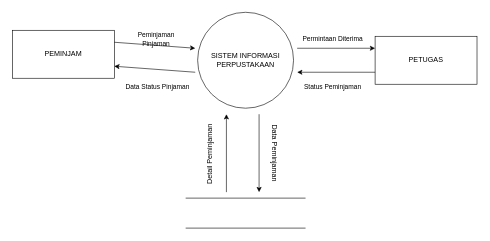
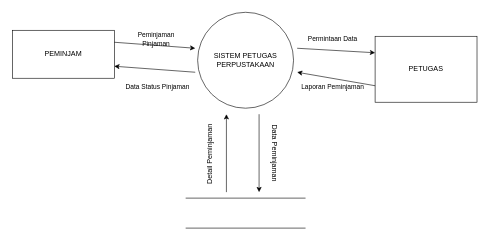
  <mxCell id="0" />
  <mxCell id="1" parent="0" />
- <mxCell id="2" value="SISTEM INFORMASI PERPUSTAKAAN" style="ellipse;whiteSpace=wrap;html=1;aspect=fixed;" vertex="1" parent="1"><mxGeometry x="329" y="20" width="160" height="160" as="geometry" /></mxCell>
+ <mxCell id="2" value="SISTEM PETUGAS PERPUSTAKAAN" style="ellipse;whiteSpace=wrap;html=1;aspect=fixed;" vertex="1" parent="1"><mxGeometry x="329" y="20" width="160" height="160" as="geometry" /></mxCell>
  <mxCell id="3" value="PEMINJAM" style="rounded=0;whiteSpace=wrap;html=1;" vertex="1" parent="1"><mxGeometry x="20" y="50" width="170" height="80" as="geometry" /></mxCell>
- <mxCell id="4" value="PETUGAS" style="rounded=0;whiteSpace=wrap;html=1;" vertex="1" parent="1"><mxGeometry x="625" y="60" width="170" height="80" as="geometry" /></mxCell>
+ <mxCell id="4" value="PETUGAS" style="rounded=0;whiteSpace=wrap;html=1;" vertex="1" parent="1"><mxGeometry x="625" y="60" width="170" height="110" as="geometry" /></mxCell>
  <mxCell id="5" value="" style="endArrow=classic;html=1;rounded=0;exitX=1;exitY=0.25;exitDx=0;exitDy=0;" edge="1" parent="1" source="3"><mxGeometry width="50" height="50" relative="1" as="geometry"><mxPoint x="375" y="280" as="sourcePoint" /><mxPoint x="325" y="80" as="targetPoint" /></mxGeometry></mxCell>
  <mxCell id="6" value="" style="endArrow=classic;html=1;rounded=0;entryX=0;entryY=0.25;entryDx=0;entryDy=0;" edge="1" parent="1" target="4"><mxGeometry width="50" height="50" relative="1" as="geometry"><mxPoint x="495" y="80" as="sourcePoint" /><mxPoint x="335" y="90" as="targetPoint" /></mxGeometry></mxCell>
  <mxCell id="7" value="&lt;font style=&quot;font-size: 11px;&quot;&gt;Peminjaman Pinjaman&lt;/font&gt;" style="text;html=1;align=center;verticalAlign=middle;whiteSpace=wrap;rounded=0;" vertex="1" parent="1"><mxGeometry x="205" y="50" width="110" height="30" as="geometry" /></mxCell>
- <mxCell id="8" value="&lt;font style=&quot;font-size: 11px;&quot;&gt;Permintaan Diterima&lt;/font&gt;" style="text;html=1;align=center;verticalAlign=middle;whiteSpace=wrap;rounded=0;" vertex="1" parent="1"><mxGeometry x="494" y="50" width="121" height="30" as="geometry" /></mxCell>
+ <mxCell id="8" value="&lt;font style=&quot;font-size: 11px;&quot;&gt;Permintaan Data&lt;/font&gt;" style="text;html=1;align=center;verticalAlign=middle;whiteSpace=wrap;rounded=0;" vertex="1" parent="1"><mxGeometry x="494" y="50" width="121" height="30" as="geometry" /></mxCell>
  <mxCell id="9" value="" style="endArrow=classic;html=1;rounded=0;entryX=1;entryY=0.75;entryDx=0;entryDy=0;" edge="1" parent="1" target="3"><mxGeometry width="50" height="50" relative="1" as="geometry"><mxPoint x="325" y="120" as="sourcePoint" /><mxPoint x="335" y="90" as="targetPoint" /></mxGeometry></mxCell>
  <mxCell id="10" value="" style="endArrow=classic;html=1;rounded=0;exitX=0;exitY=0.75;exitDx=0;exitDy=0;" edge="1" parent="1" source="4"><mxGeometry width="50" height="50" relative="1" as="geometry"><mxPoint x="335" y="130" as="sourcePoint" /><mxPoint x="495" y="120" as="targetPoint" /></mxGeometry></mxCell>
- <mxCell id="11" value="&lt;font style=&quot;font-size: 11px;&quot;&gt;Status Peminjaman&lt;/font&gt;" style="text;html=1;align=center;verticalAlign=middle;whiteSpace=wrap;rounded=0;" vertex="1" parent="1"><mxGeometry x="497.88" y="130" width="113.25" height="30" as="geometry" /></mxCell>
+ <mxCell id="11" value="&lt;font style=&quot;font-size: 11px;&quot;&gt;Laporan Peminjaman&lt;/font&gt;" style="text;html=1;align=center;verticalAlign=middle;whiteSpace=wrap;rounded=0;" vertex="1" parent="1"><mxGeometry x="497.88" y="130" width="113.25" height="30" as="geometry" /></mxCell>
  <mxCell id="12" value="&lt;font style=&quot;font-size: 11px;&quot;&gt;Data Status Pinjaman&lt;/font&gt;" style="text;html=1;align=center;verticalAlign=middle;whiteSpace=wrap;rounded=0;" vertex="1" parent="1"><mxGeometry x="205" y="130" width="115" height="30" as="geometry" /></mxCell>
  <mxCell id="13" value="" style="endArrow=none;html=1;rounded=0;" edge="1" parent="1"><mxGeometry width="50" height="50" relative="1" as="geometry"><mxPoint x="309" y="330" as="sourcePoint" /><mxPoint x="509" y="330" as="targetPoint" /></mxGeometry></mxCell>
  <mxCell id="14" value="" style="endArrow=none;html=1;rounded=0;" edge="1" parent="1"><mxGeometry width="50" height="50" relative="1" as="geometry"><mxPoint x="309" y="380" as="sourcePoint" /><mxPoint x="509" y="380" as="targetPoint" /></mxGeometry></mxCell>
  <mxCell id="15" value="" style="endArrow=classic;html=1;rounded=0;" edge="1" parent="1"><mxGeometry width="50" height="50" relative="1" as="geometry"><mxPoint x="431.5" y="190" as="sourcePoint" /><mxPoint x="431.5" y="320" as="targetPoint" /></mxGeometry></mxCell>
  <mxCell id="16" value="" style="endArrow=classic;html=1;rounded=0;" edge="1" parent="1"><mxGeometry width="50" height="50" relative="1" as="geometry"><mxPoint x="377" y="320" as="sourcePoint" /><mxPoint x="377" y="190" as="targetPoint" /></mxGeometry></mxCell>
  <mxCell id="17" value="&lt;font&gt;Detail Peminjaman&amp;nbsp;&lt;/font&gt;" style="text;html=1;align=center;verticalAlign=middle;whiteSpace=wrap;rounded=0;rotation=-90;" vertex="1" parent="1"><mxGeometry x="295" y="240" width="110" height="30" as="geometry" /></mxCell>
  <mxCell id="18" value="&lt;font&gt;Data Peminjaman&lt;/font&gt;" style="text;html=1;align=center;verticalAlign=middle;whiteSpace=wrap;rounded=0;rotation=90;" vertex="1" parent="1"><mxGeometry x="405" y="240" width="105.5" height="30" as="geometry" /></mxCell>
